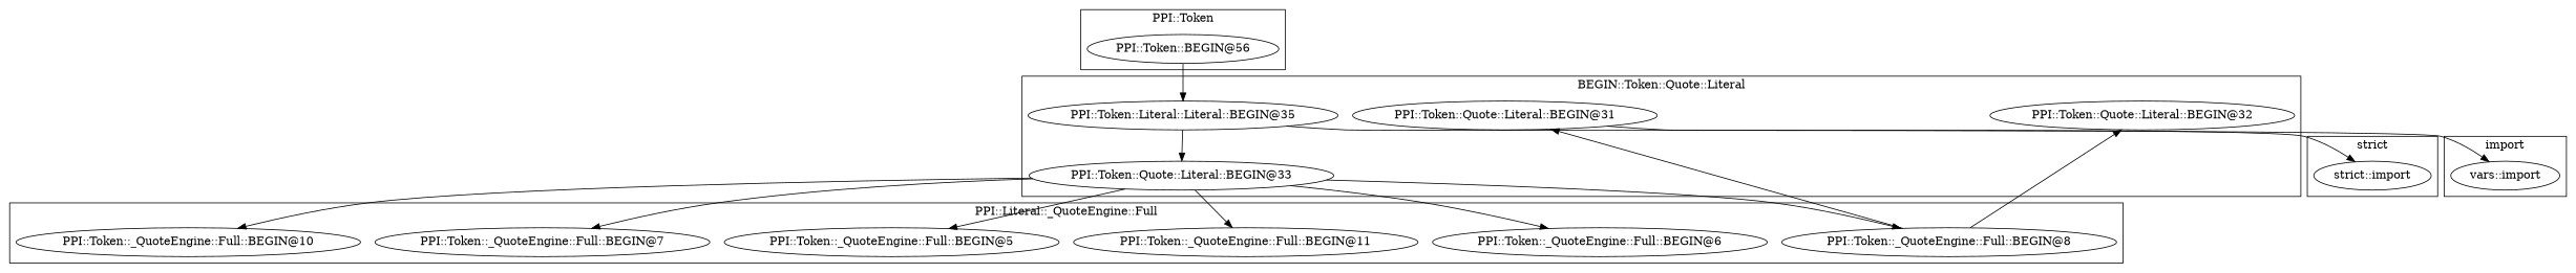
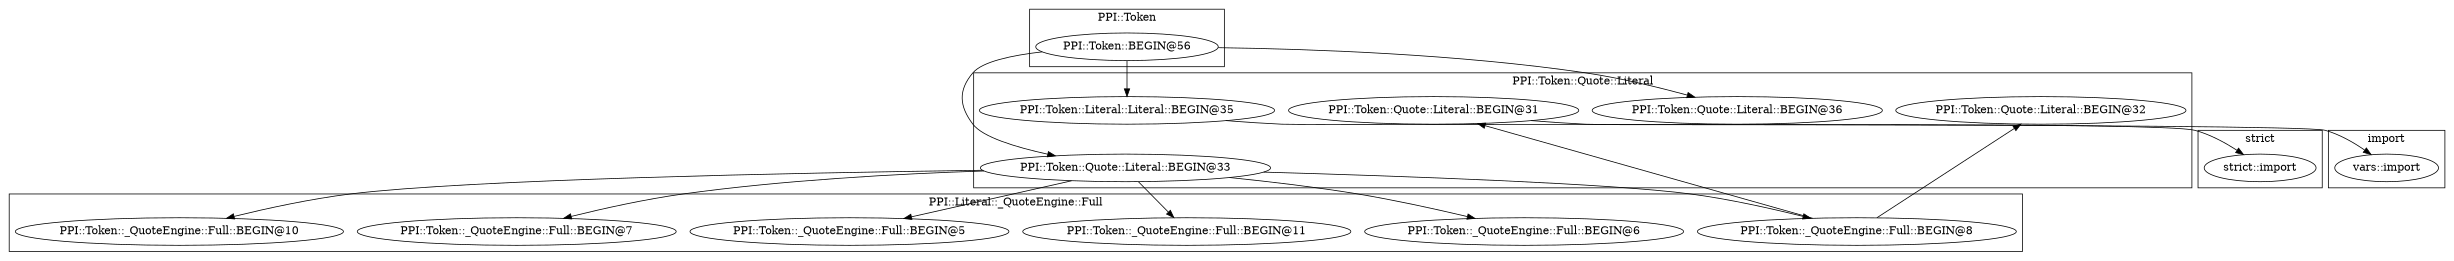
  digraph {
    "PPI::Token::_QuoteEngine::Full::BEGIN@5"
    "PPI::Token::_QuoteEngine::Full::BEGIN@7"
    "PPI::Token::_QuoteEngine::Full::BEGIN@10"
    "PPI::Token::_QuoteEngine::Full::BEGIN@6"
    "PPI::Token::_QuoteEngine::Full::BEGIN@8"
    "PPI::Token::_QuoteEngine::Full::BEGIN@11"
    "PPI::Token::Quote::Literal::BEGIN@31"
+   "PPI::Token::Quote::Literal::BEGIN@36"
    "PPI::Token::Quote::Literal::BEGIN@32"
    n10 [label="PPI::Token::Literal::Literal::BEGIN@35"]
    "PPI::Token::Quote::Literal::BEGIN@33"
    "PPI::Token::BEGIN@56"
    "vars::import"
    "strict::import"
    subgraph cluster_1 {
      label="PPI::Literal::_QuoteEngine::Full"
      "PPI::Token::_QuoteEngine::Full::BEGIN@5"
      "PPI::Token::_QuoteEngine::Full::BEGIN@7"
      "PPI::Token::_QuoteEngine::Full::BEGIN@10"
      "PPI::Token::_QuoteEngine::Full::BEGIN@6"
      "PPI::Token::_QuoteEngine::Full::BEGIN@8"
      "PPI::Token::_QuoteEngine::Full::BEGIN@11"
    }
    subgraph cluster_2 {
-     label="BEGIN::Token::Quote::Literal"
+     label="PPI::Token::Quote::Literal"
      "PPI::Token::Quote::Literal::BEGIN@31"
+     "PPI::Token::Quote::Literal::BEGIN@36"
      "PPI::Token::Quote::Literal::BEGIN@32"
      n10
      "PPI::Token::Quote::Literal::BEGIN@33"
    }
    subgraph cluster_3 {
      label="PPI::Token"
      "PPI::Token::BEGIN@56"
    }
    subgraph cluster_4 {
      label=import
      "vars::import"
    }
    subgraph cluster_5 {
      label="strict"
      "strict::import"
    }
    "PPI::Token::_QuoteEngine::Full::BEGIN@8" -> "PPI::Token::Quote::Literal::BEGIN@31"
    "PPI::Token::_QuoteEngine::Full::BEGIN@8" -> "PPI::Token::Quote::Literal::BEGIN@32"
    "PPI::Token::Quote::Literal::BEGIN@31" -> "strict::import"
    n10 -> "vars::import"
    "PPI::Token::Quote::Literal::BEGIN@33" -> "PPI::Token::_QuoteEngine::Full::BEGIN@5"
    "PPI::Token::Quote::Literal::BEGIN@33" -> "PPI::Token::_QuoteEngine::Full::BEGIN@7"
    "PPI::Token::Quote::Literal::BEGIN@33" -> "PPI::Token::_QuoteEngine::Full::BEGIN@10"
    "PPI::Token::Quote::Literal::BEGIN@33" -> "PPI::Token::_QuoteEngine::Full::BEGIN@6"
    "PPI::Token::Quote::Literal::BEGIN@33" -> "PPI::Token::_QuoteEngine::Full::BEGIN@8"
    "PPI::Token::Quote::Literal::BEGIN@33" -> "PPI::Token::_QuoteEngine::Full::BEGIN@11"
+   "PPI::Token::BEGIN@56" -> "PPI::Token::Quote::Literal::BEGIN@36"
    "PPI::Token::BEGIN@56" -> n10
-   n10 -> "PPI::Token::Quote::Literal::BEGIN@33"
+   "PPI::Token::BEGIN@56" -> "PPI::Token::Quote::Literal::BEGIN@33"
  }
